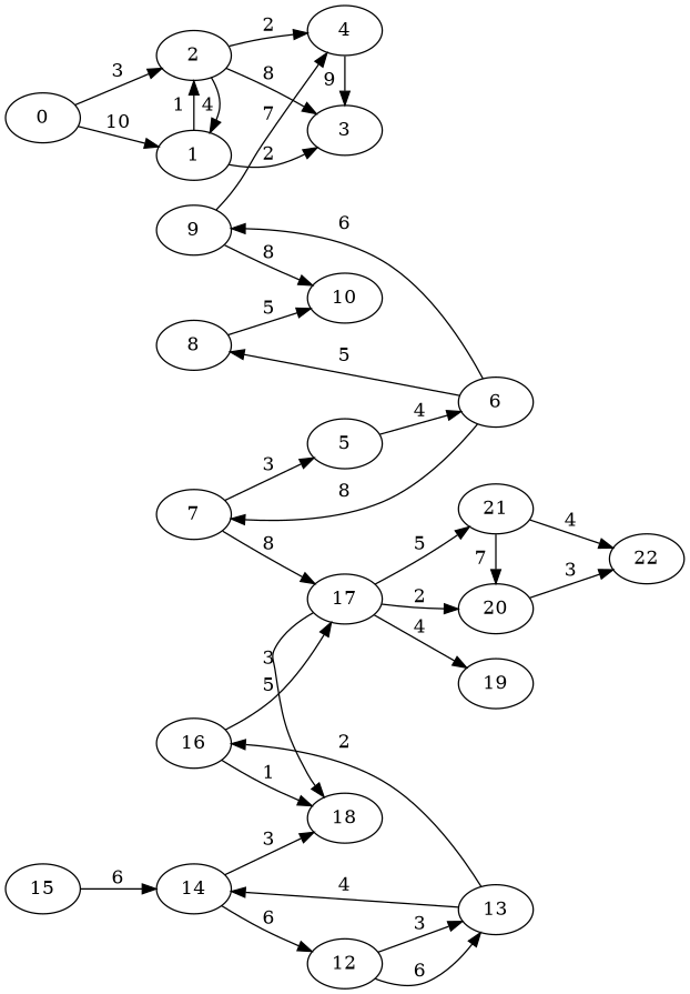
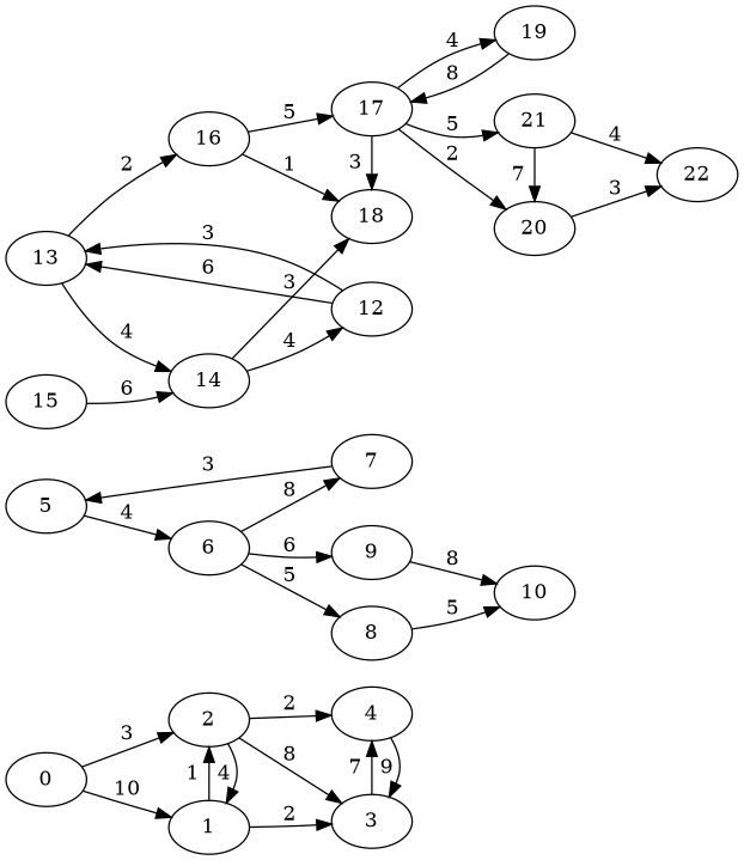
  digraph {
    rankdir=LR
    ranksep=equally
    0
    1
    2
    3
    4
    5
    13
    6
    7
    8
    9
    10
    12
    14
    16
    18
    17
    19
    20
    21
    22
    15
    subgraph sub_1 {
      rank=same
      0
    }
    subgraph sub_2 {
      rank=same
      1
      2
    }
    subgraph sub_3 {
      rank=same
      3
      4
    }
    subgraph sub_4 {
      rank=same
    }
    subgraph sub_5 {
      rank=same
      5
    }
    subgraph sub_6 {
      rank=same
      13
    }
    subgraph sub_7 {
      rank=same
      6
    }
    subgraph sub_8 {
      rank=same
      7
      8
      9
    }
    subgraph sub_9 {
      rank=same
      10
    }
    subgraph sub_10 {
      rank=same
      12
    }
    subgraph sub_11 {
      rank=same
      14
      16
    }
    subgraph sub_12 {
      rank=same
      18
      17
    }
    subgraph sub_13 {
      rank=same
      19
      20
      21
    }
    subgraph sub_14 {
      rank=same
      22
    }
    subgraph sub_15 {
      rank=same
      15
    }
    subgraph sub_16 {
      rank=same
    }
    0 -> 1 [label=10]
    0 -> 2 [label=3]
    1 -> 2 [label=1]
    1 -> 3 [label=2]
    2 -> 1 [label=4]
    2 -> 3 [label=8]
    2 -> 4 [label=2]
-   9 -> 4 [label=7]
+   3 -> 4 [label=7]
    4 -> 3 [label=9]
    5 -> 6 [label=4]
    13 -> 14 [label=4]
    13 -> 16 [label=2]
    6 -> 7 [label=8]
    6 -> 8 [label=5]
    6 -> 9 [label=6]
    7 -> 5 [label=3]
    8 -> 10 [label=5]
    9 -> 10 [label=8]
    12 -> 13 [label=6]
    12 -> 13 [label=3]
-   14 -> 12 [label=6]
+   14 -> 12 [label=4]
    14 -> 18 [label=3]
    16 -> 18 [label=1]
    16 -> 17 [label=5]
    17 -> 18 [label=3]
    17 -> 19 [label=4]
    17 -> 20 [label=2]
    17 -> 21 [label=5]
-   7 -> 17 [label=8]
+   19 -> 17 [label=8]
    20 -> 22 [label=3]
    21 -> 20 [label=7]
    21 -> 22 [label=4]
    15 -> 14 [label=6]
  }
